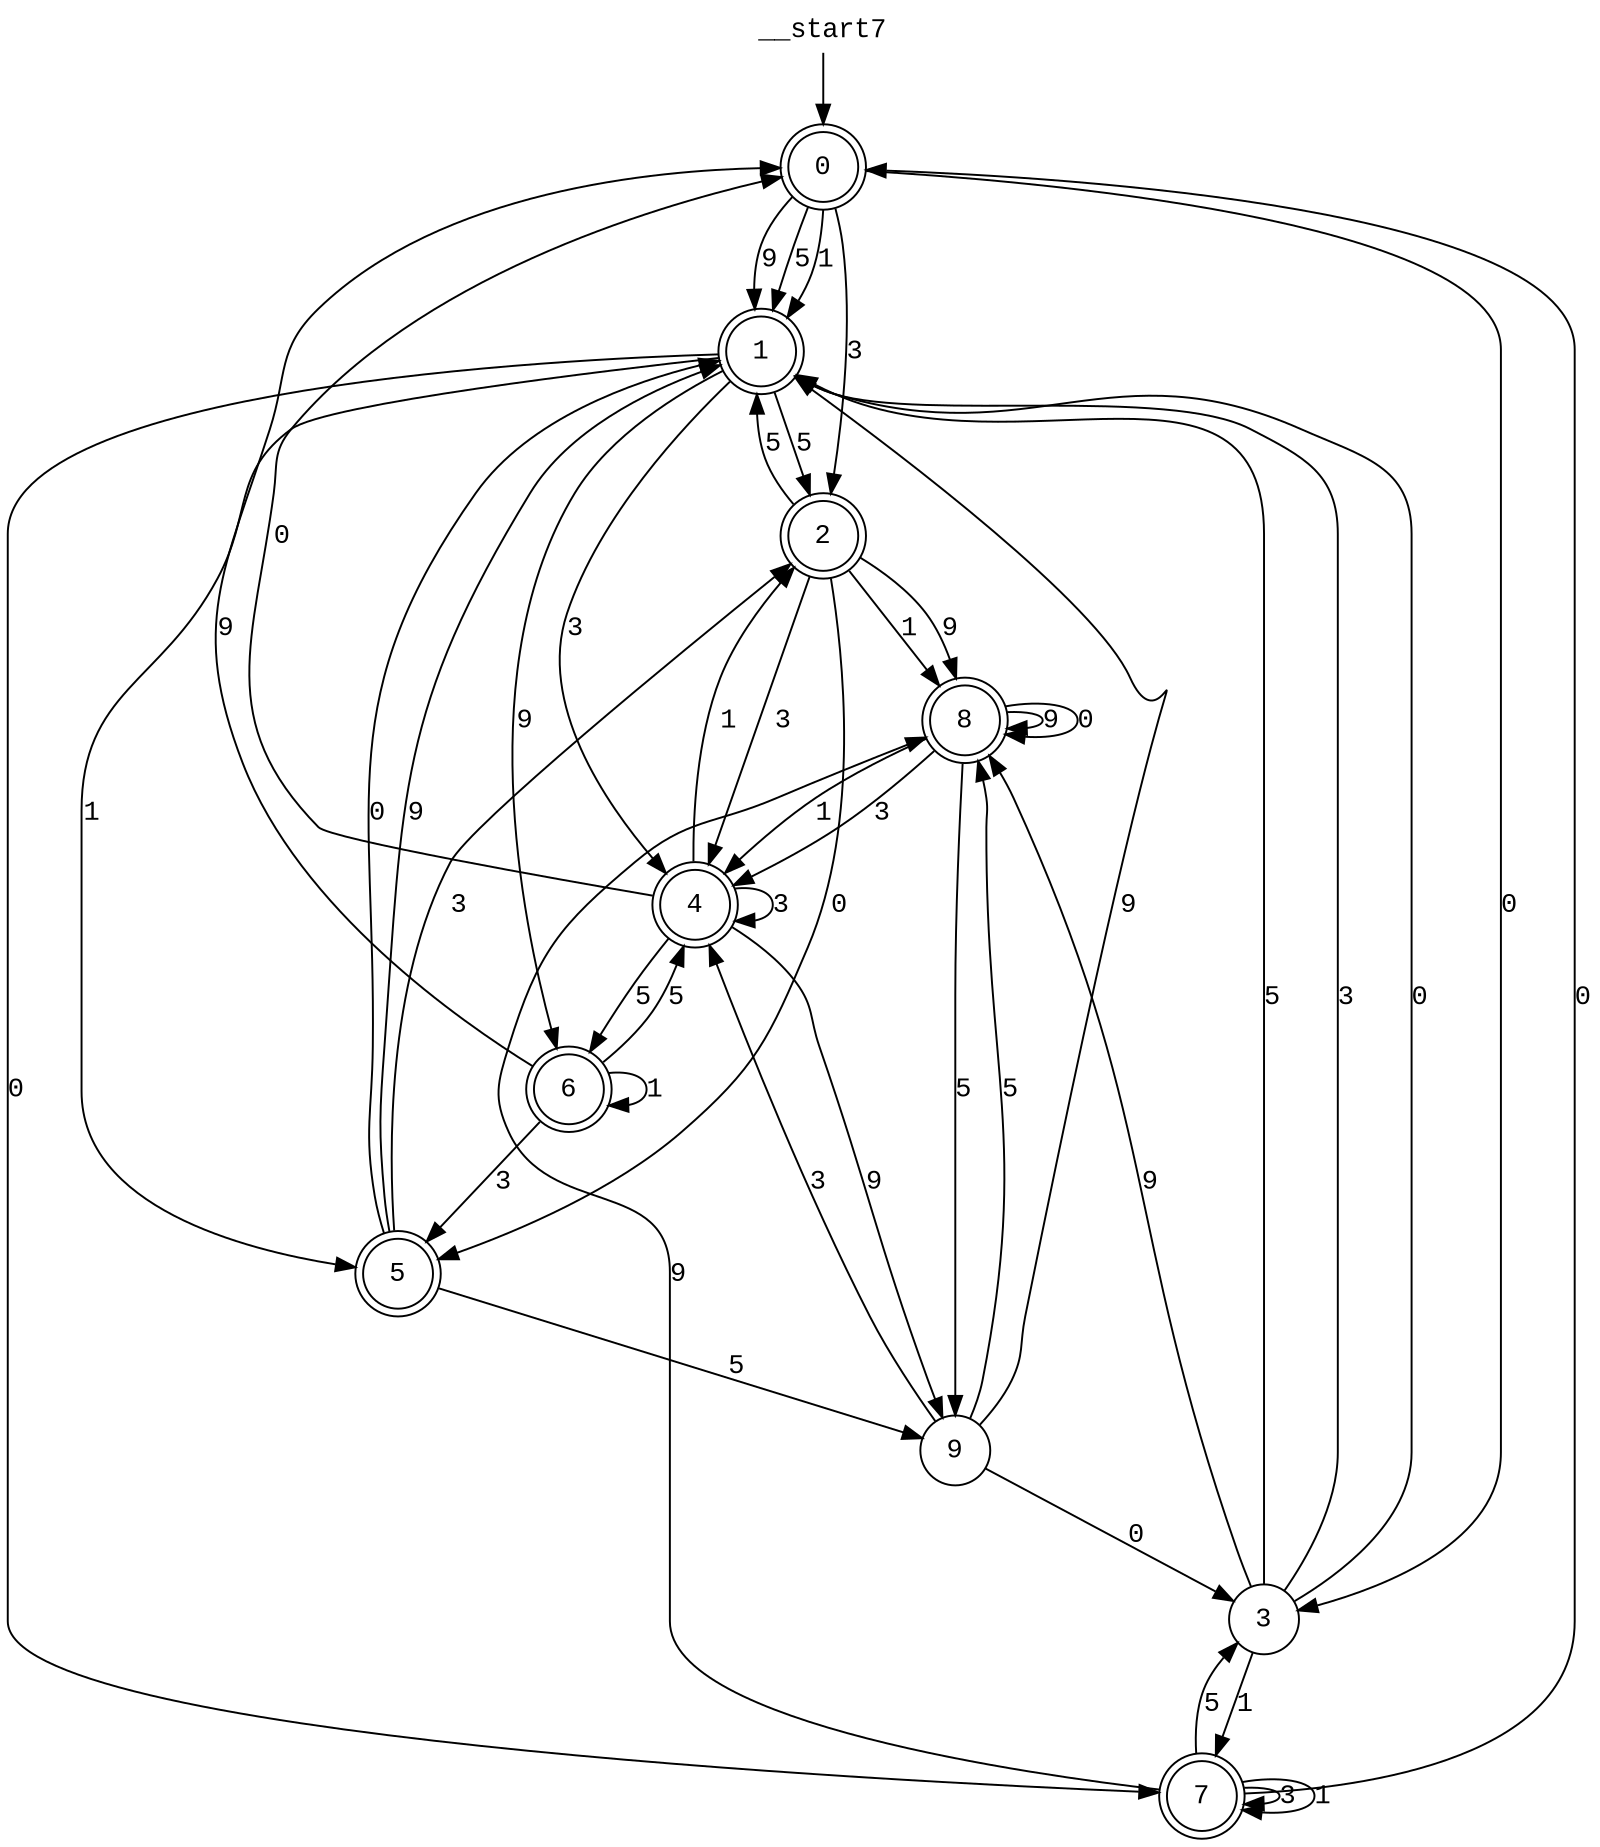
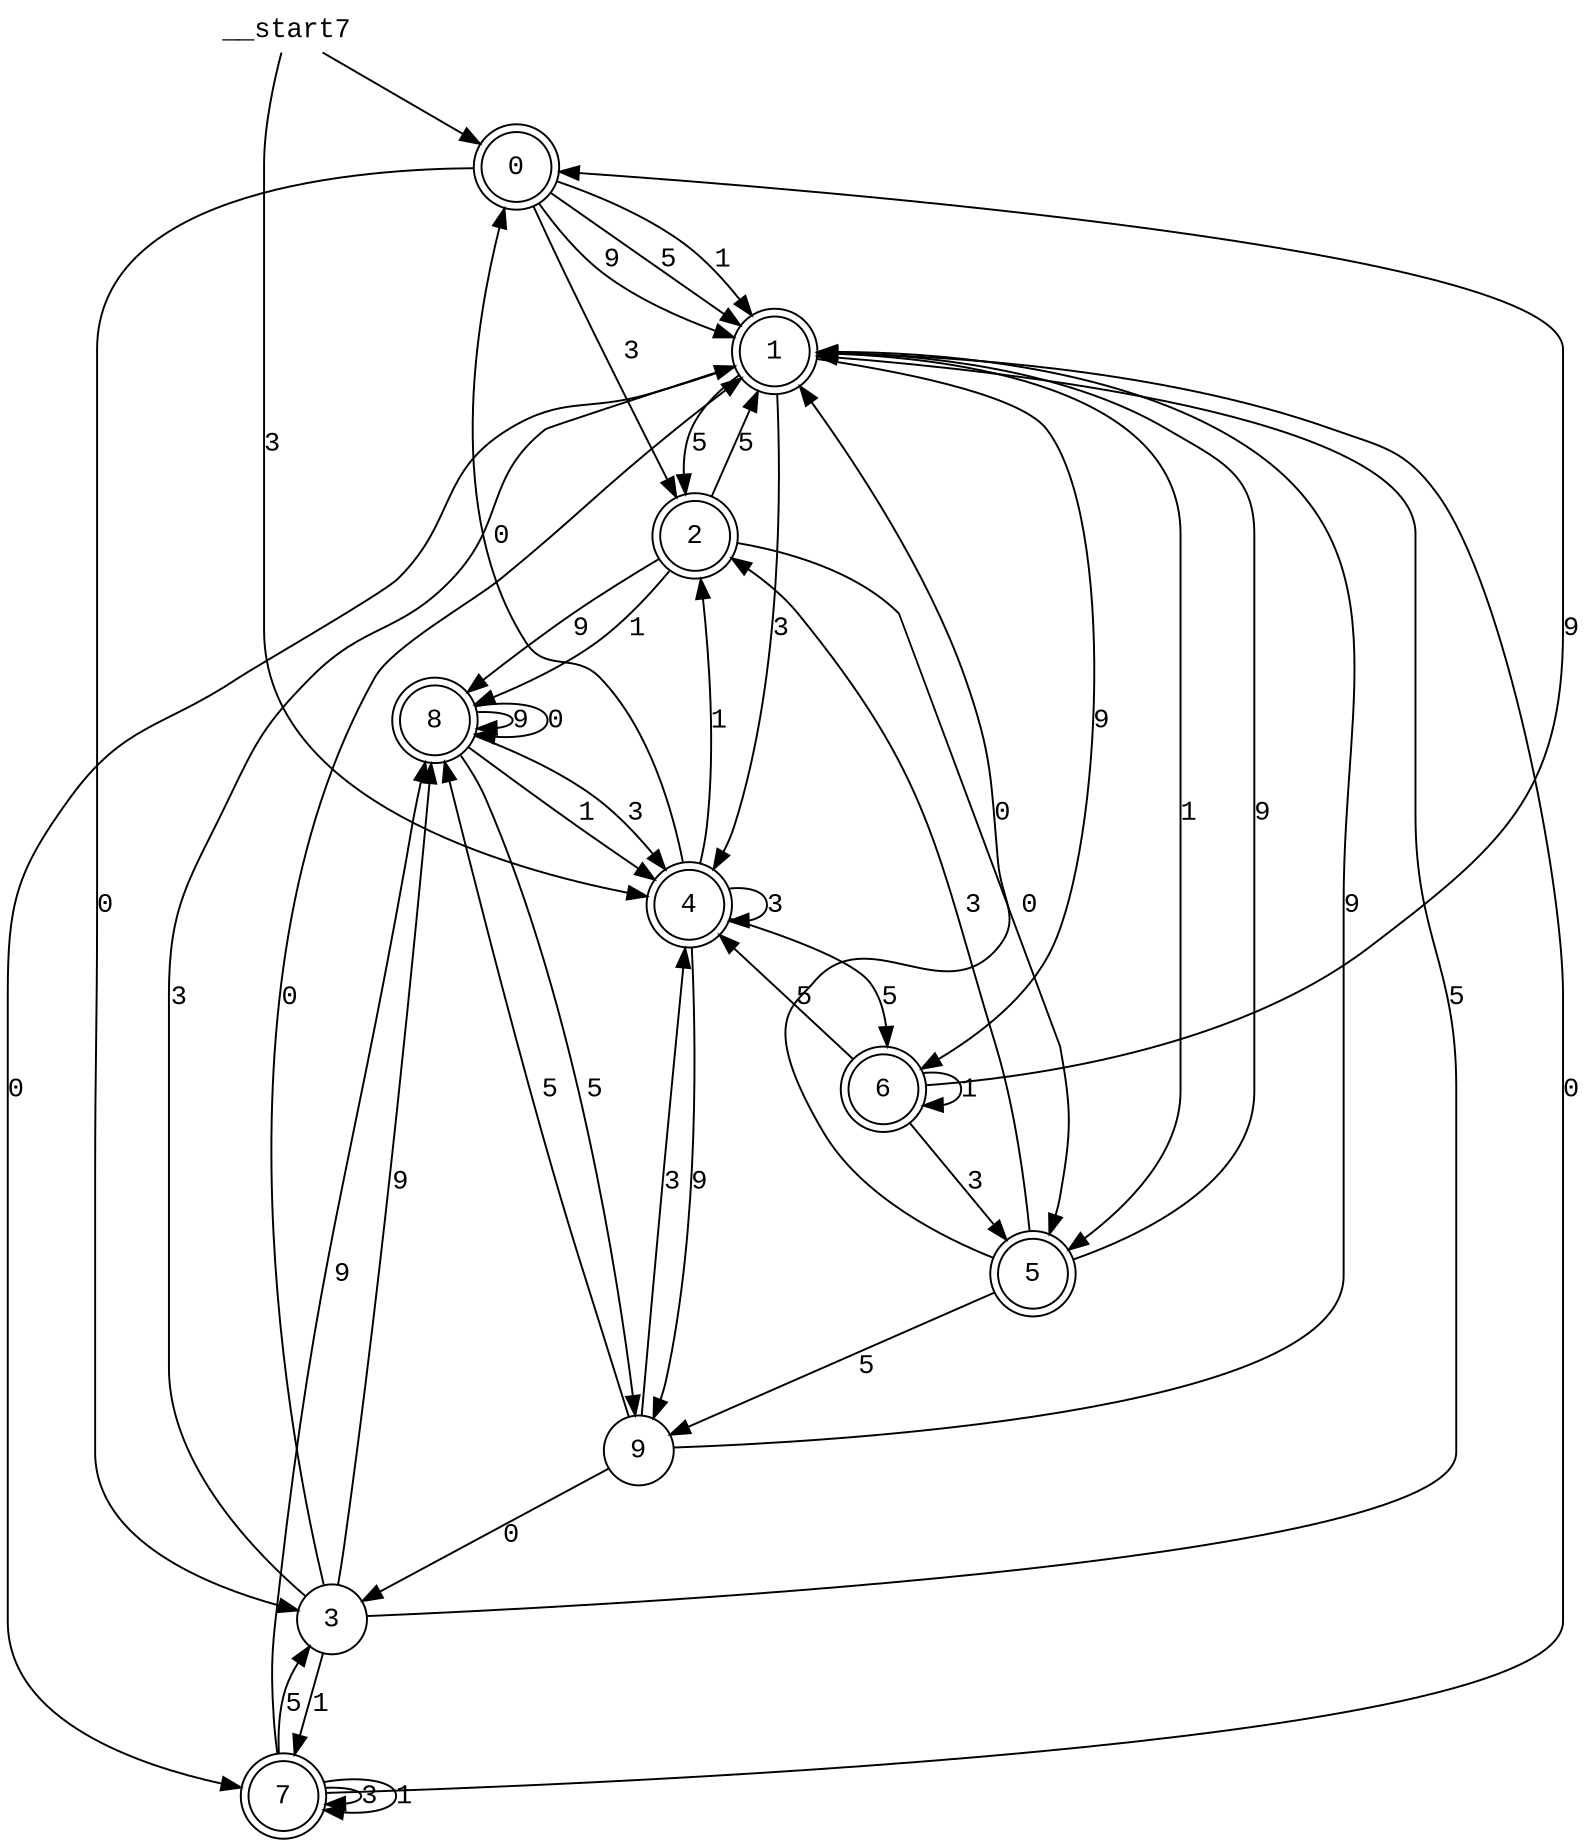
  digraph {
    fontname="Liberation Mono"
    node [fontname="Liberation Mono" shape=doublecircle]
    edge [fontname="Liberation Mono"]
    n1 [label=0]
    n2 [label=1]
    n3 [label=2]
    n4 [label=3 shape=circle]
    n5 [label=4]
    n6 [label=5]
    n7 [label=6]
    n8 [label=7]
    n9 [label=8]
    n10 [label=9 shape=circle]
    n11 [height=0 label=__start7 shape=none width=0]
    n1 -> n2 [label=5]
    n1 -> n2 [label=1]
    n1 -> n2 [label=9]
    n1 -> n3 [label=3]
    n1 -> n4 [label=0]
    n2 -> n3 [label=5]
    n2 -> n5 [label=3]
    n2 -> n6 [label=1]
    n2 -> n7 [label=9]
    n2 -> n8 [label=0]
    n3 -> n2 [label=5]
-   n3 -> n5 [label=3]
+   n11 -> n5 [label=3]
    n3 -> n6 [label=0]
    n3 -> n9 [label=1]
    n3 -> n9 [label=9]
    n4 -> n2 [label=5]
    n4 -> n2 [label=3]
    n4 -> n2 [label=0]
    n4 -> n8 [label=1]
    n4 -> n9 [label=9]
    n5 -> n1 [label=0]
    n5 -> n3 [label=1]
    n5 -> n5 [label=3]
    n5 -> n7 [label=5]
    n5 -> n10 [label=9]
    n6 -> n2 [label=9]
    n6 -> n2 [label=0]
    n6 -> n3 [label=3]
    n6 -> n10 [label=5]
    n7 -> n1 [label=9]
    n7 -> n5 [label=5]
    n7 -> n6 [label=3]
    n7 -> n7 [label=1]
-   n8 -> n1 [label=0]
+   n8 -> n2 [label=0]
    n8 -> n4 [label=5]
    n8 -> n8 [label=3]
    n8 -> n8 [label=1]
    n8 -> n9 [label=9]
    n9 -> n5 [label=3]
    n9 -> n5 [label=1]
    n9 -> n9 [label=9]
    n9 -> n9 [label=0]
    n9 -> n10 [label=5]
    n10 -> n2 [label=9]
    n10 -> n4 [label=0]
    n10 -> n5 [label=3]
    n10 -> n9 [label=5]
    n11 -> n1
  }
